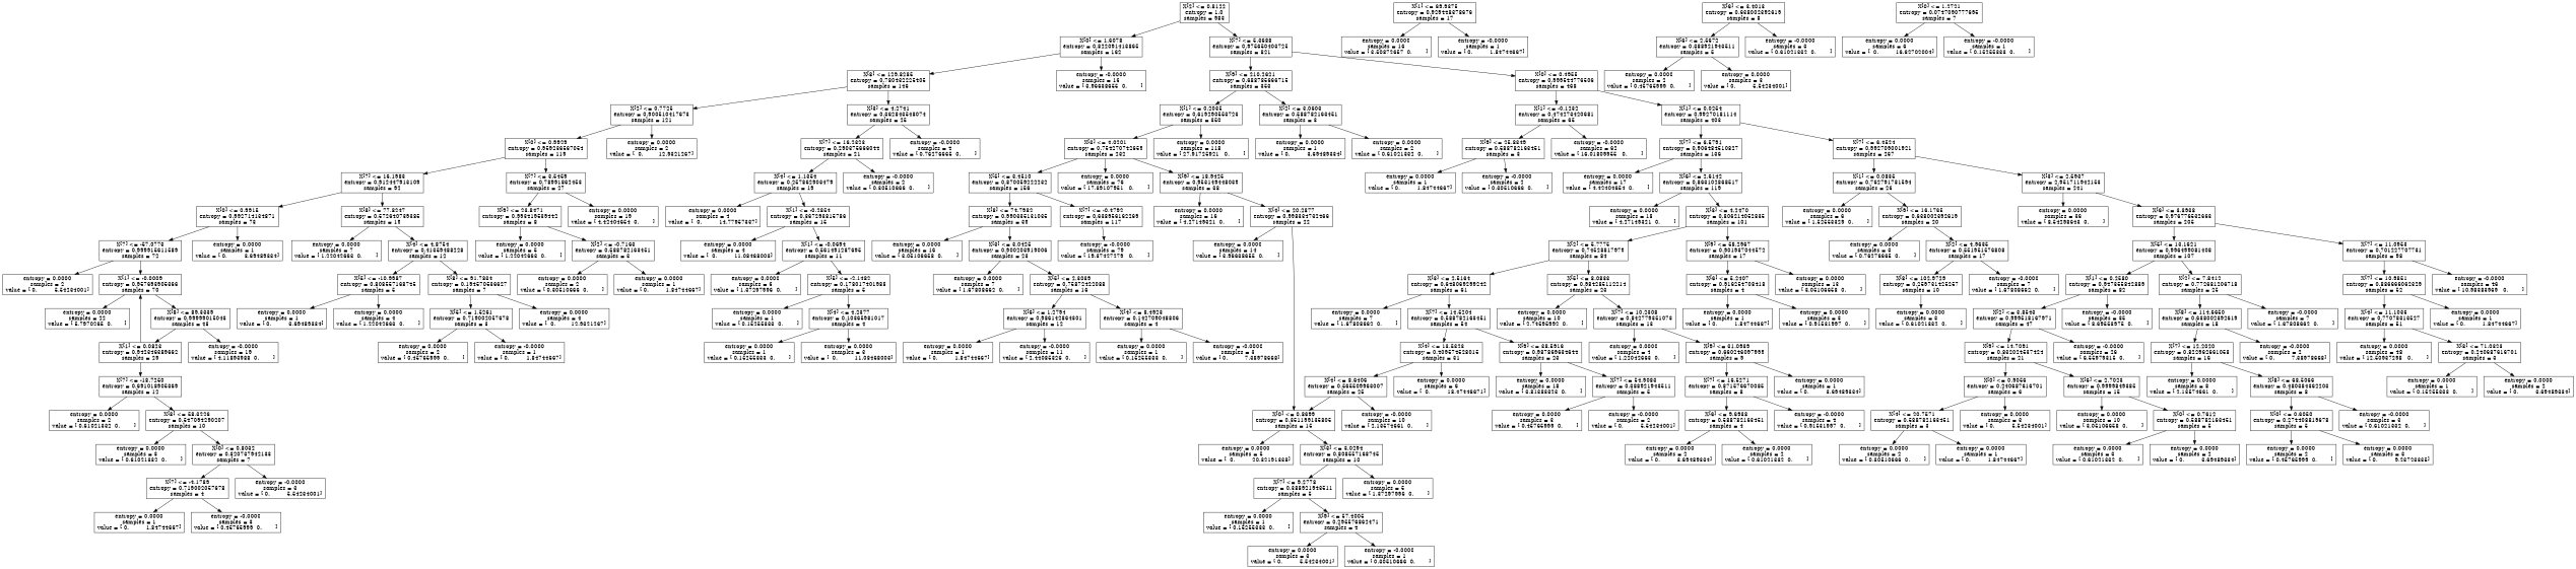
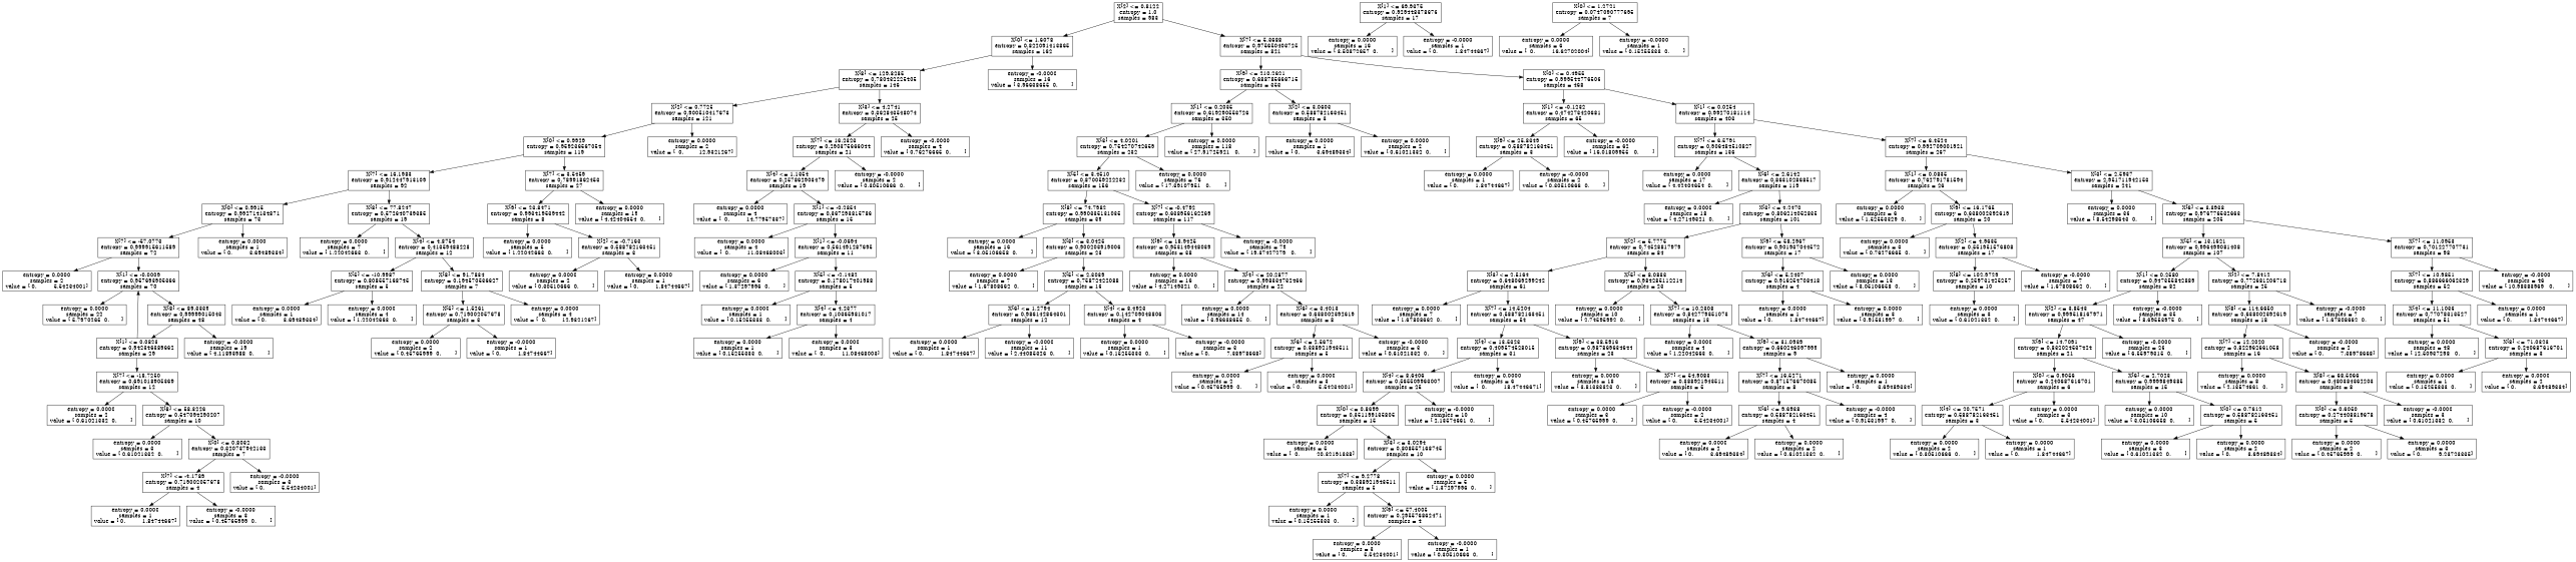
  digraph {
    node [shape=box]
    n1 [label="X[2] <= 0.8122\nentropy = 1.0\nsamples = 983"]
    n2 [label="X[0] <= 1.6078\nentropy = 0.822091413865\nsamples = 162"]
    n3 [label="X[7] <= 5.3688\nentropy = 0.975650403725\nsamples = 821"]
    n4 [label="X[8] <= 129.8285\nentropy = 0.780432225405\nsamples = 146"]
    n5 [label="entropy = -0.0000\nsamples = 16\nvalue = [ 3.96638655  0.        ]"]
    n6 [label="X[9] <= 210.2621\nentropy = 0.688785666715\nsamples = 353"]
    n7 [label="X[0] <= 0.4955\nentropy = 0.999544776506\nsamples = 468"]
    n8 [label="X[2] <= 0.7725\nentropy = 0.900510417673\nsamples = 121"]
    n9 [label="X[3] <= 4.2741\nentropy = 0.362843548074\nsamples = 25"]
    n10 [label="X[0] <= 0.9929\nentropy = 0.959236567054\nsamples = 119"]
    n11 [label="entropy = 0.0000\nsamples = 2\nvalue = [  0.         12.9321267]"]
    n12 [label="X[7] <= 16.2323\nentropy = 0.290375666044\nsamples = 21"]
    n13 [label="entropy = -0.0000\nsamples = 4\nvalue = [ 0.76276665  0.        ]"]
    n14 [label="X[7] <= 16.1983\nentropy = 0.912447913109\nsamples = 92"]
    n15 [label="X[7] <= 3.5459\nentropy = 0.78991862453\nsamples = 27"]
    n16 [label="X[0] <= 0.9915\nentropy = 0.992714134871\nsamples = 73"]
    n17 [label="X[8] <= 77.8247\nentropy = 0.572640739385\nsamples = 19"]
    n18 [label="X[9] <= 23.8471\nentropy = 0.993419539442\nsamples = 8"]
    n19 [label="entropy = 0.0000\nsamples = 19\nvalue = [ 4.42404654  0.        ]"]
    n20 [label="X[7] <= -57.0773\nentropy = 0.999915611589\nsamples = 72"]
    n21 [label="entropy = 0.0000\nsamples = 1\nvalue = [ 0.          3.69489334]"]
    n22 [label="entropy = 0.0000\nsamples = 7\nvalue = [ 1.22042663  0.        ]"]
    n23 [label="X[4] <= 4.8754\nentropy = 0.41359488228\nsamples = 12"]
    n24 [label="entropy = 0.0000\nsamples = 2\nvalue = [ 0.          5.54234001]"]
    n25 [label="X[1] <= -0.0009\nentropy = 0.957693905366\nsamples = 70"]
    n26 [label="entropy = 0.0000\nsamples = 22\nvalue = [ 5.7970265  0.       ]"]
    n27 [label="X[8] <= 89.3339\nentropy = 0.99999015043\nsamples = 48"]
    n28 [label="X[1] <= 0.0823\nentropy = 0.942346389662\nsamples = 29"]
    n29 [label="entropy = -0.0000\nsamples = 19\nvalue = [ 4.11893988  0.        ]"]
    n30 [label="X[7] <= -18.7250\nentropy = 0.691018905369\nsamples = 12"]
    n31 [label="entropy = 0.0000\nsamples = 2\nvalue = [ 0.61021332  0.        ]"]
    n32 [label="X[8] <= 58.3226\nentropy = 0.547094290207\nsamples = 10"]
    n33 [label="X[1] <= 69.9375\nentropy = 0.929448378676\nsamples = 17"]
    n34 [label="entropy = 0.0000\nsamples = 16\nvalue = [ 3.50872657  0.        ]"]
    n35 [label="entropy = -0.0000\nsamples = 1\nvalue = [ 0.          1.84744667]"]
    n36 [label="entropy = 0.0000\nsamples = 3\nvalue = [ 0.61021332  0.        ]"]
    n37 [label="X[0] <= 0.8032\nentropy = 0.320737942133\nsamples = 7"]
    n38 [label="X[7] <= -4.1789\nentropy = 0.719002057678\nsamples = 4"]
    n39 [label="entropy = -0.0000\nsamples = 3\nvalue = [ 0.          5.54234001]"]
    n40 [label="entropy = 0.0000\nsamples = 1\nvalue = [ 0.          1.84744667]"]
    n41 [label="entropy = -0.0000\nsamples = 3\nvalue = [ 0.45765999  0.        ]"]
    n42 [label="X[5] <= -10.9987\nentropy = 0.808557168745\nsamples = 5"]
    n43 [label="X[8] <= 91.7834\nentropy = 0.194570536627\nsamples = 7"]
    n44 [label="entropy = 0.0000\nsamples = 1\nvalue = [ 0.          3.69489334]"]
    n45 [label="entropy = 0.0000\nsamples = 4\nvalue = [ 1.22042663  0.        ]"]
    n46 [label="X[5] <= 1.5261\nentropy = 0.719002057678\nsamples = 3"]
    n47 [label="entropy = 0.0000\nsamples = 4\nvalue = [  0.         12.9321267]"]
    n48 [label="entropy = 0.0000\nsamples = 2\nvalue = [ 0.45765999  0.        ]"]
    n49 [label="entropy = -0.0000\nsamples = 1\nvalue = [ 0.          1.84744667]"]
    n50 [label="entropy = 0.0000\nsamples = 5\nvalue = [ 1.22042663  0.        ]"]
    n51 [label="X[2] <= -0.7163\nentropy = 0.588782163451\nsamples = 3"]
    n52 [label="entropy = 0.0000\nsamples = 2\nvalue = [ 0.30510666  0.        ]"]
    n53 [label="entropy = 0.0000\nsamples = 1\nvalue = [ 0.          1.84744667]"]
    n54 [label="X[4] <= 1.1354\nentropy = 0.257862903479\nsamples = 19"]
    n55 [label="entropy = -0.0000\nsamples = 2\nvalue = [ 0.30510666  0.        ]"]
    n56 [label="entropy = 0.0000\nsamples = 4\nvalue = [  0.          14.77957337]"]
    n57 [label="X[1] <= -0.2854\nentropy = 0.367293815786\nsamples = 15"]
    n58 [label="entropy = 0.0000\nsamples = 4\nvalue = [  0.          11.08468003]"]
    n59 [label="X[1] <= -0.0694\nentropy = 0.561491287695\nsamples = 11"]
    n60 [label="entropy = 0.0000\nsamples = 6\nvalue = [ 1.37297996  0.        ]"]
    n61 [label="X[5] <= -2.1482\nentropy = 0.178017401988\nsamples = 5"]
    n62 [label="entropy = 0.0000\nsamples = 1\nvalue = [ 0.15255333  0.        ]"]
    n63 [label="X[4] <= 4.2377\nentropy = 0.10365981017\nsamples = 4"]
    n64 [label="entropy = 0.0000\nsamples = 1\nvalue = [ 0.15255333  0.        ]"]
    n65 [label="entropy = 0.0000\nsamples = 3\nvalue = [  0.          11.08468003]"]
    n66 [label="X[1] <= 0.2035\nentropy = 0.619290553726\nsamples = 350"]
    n67 [label="X[2] <= 3.0603\nentropy = 0.588782163451\nsamples = 3"]
    n68 [label="X[1] <= -0.1232\nentropy = 0.474273420681\nsamples = 65"]
    n69 [label="X[1] <= 0.0254\nentropy = 0.99270181114\nsamples = 403"]
    n70 [label="X[3] <= 4.0201\nentropy = 0.754270742659\nsamples = 232"]
    n71 [label="entropy = 0.0000\nsamples = 118\nvalue = [ 27.91725921   0.        ]"]
    n72 [label="entropy = 0.0000\nsamples = 1\nvalue = [ 0.          3.69489334]"]
    n73 [label="entropy = 0.0000\nsamples = 2\nvalue = [ 0.61021332  0.        ]"]
    n74 [label="X[5] <= 3.4510\nentropy = 0.870059222232\nsamples = 156"]
    n75 [label="entropy = 0.0000\nsamples = 76\nvalue = [ 17.39107951   0.        ]"]
    n76 [label="X[8] <= 74.7982\nentropy = 0.990335131035\nsamples = 39"]
    n77 [label="X[7] <= -0.4792\nentropy = 0.638956162269\nsamples = 117"]
    n78 [label="entropy = 0.0000\nsamples = 16\nvalue = [ 3.05106658  0.        ]"]
    n79 [label="X[3] <= 3.0425\nentropy = 0.900203919006\nsamples = 23"]
    n80 [label="X[9] <= 18.9425\nentropy = 0.953149448039\nsamples = 38"]
    n81 [label="entropy = -0.0000\nsamples = 79\nvalue = [ 19.37427279   0.        ]"]
    n82 [label="entropy = 0.0000\nsamples = 7\nvalue = [ 1.67808662  0.        ]"]
    n83 [label="X[5] <= 2.3039\nentropy = 0.75872422088\nsamples = 16"]
    n84 [label="X[6] <= 1.2794\nentropy = 0.986142864301\nsamples = 12"]
    n85 [label="X[4] <= 8.4923\nentropy = 0.142709048806\nsamples = 4"]
    n86 [label="entropy = 0.0000\nsamples = 1\nvalue = [ 0.          1.84744667]"]
    n87 [label="entropy = -0.0000\nsamples = 11\nvalue = [ 2.44085326  0.        ]"]
    n88 [label="entropy = 0.0000\nsamples = 1\nvalue = [ 0.15255333  0.        ]"]
    n89 [label="entropy = -0.0000\nsamples = 3\nvalue = [ 0.          7.38978668]"]
    n90 [label="entropy = 0.0000\nsamples = 16\nvalue = [ 4.27149321  0.        ]"]
    n91 [label="X[4] <= 20.2877\nentropy = 0.998334732466\nsamples = 22"]
    n92 [label="entropy = 0.0000\nsamples = 14\nvalue = [ 3.96638655  0.        ]"]
    n93 [label="X[6] <= 3.4013\nentropy = 0.638002392619\nsamples = 8"]
    n94 [label="X[6] <= 2.5672\nentropy = 0.388921943511\nsamples = 5"]
    n95 [label="entropy = -0.0000\nsamples = 3\nvalue = [ 0.61021332  0.        ]"]
    n96 [label="entropy = 0.0000\nsamples = 2\nvalue = [ 0.45765999  0.        ]"]
    n97 [label="entropy = 0.0000\nsamples = 3\nvalue = [ 0.          5.54234001]"]
    n98 [label="X[9] <= 25.8349\nentropy = 0.588782163451\nsamples = 3"]
    n99 [label="entropy = -0.0000\nsamples = 62\nvalue = [ 16.01809955   0.        ]"]
    n100 [label="X[7] <= 6.5791\nentropy = 0.906484510827\nsamples = 136"]
    n101 [label="X[7] <= 6.4524\nentropy = 0.992709001921\nsamples = 267"]
    n102 [label="entropy = 0.0000\nsamples = 1\nvalue = [ 0.          1.84744667]"]
    n103 [label="entropy = -0.0000\nsamples = 2\nvalue = [ 0.30510666  0.        ]"]
    n104 [label="entropy = 0.0000\nsamples = 17\nvalue = [ 4.42404654  0.        ]"]
    n105 [label="X[6] <= 2.6142\nentropy = 0.863102868517\nsamples = 119"]
    n106 [label="X[1] <= 0.0835\nentropy = 0.762791781594\nsamples = 26"]
    n107 [label="X[3] <= 2.5937\nentropy = 2.951711942153\nsamples = 241"]
    n108 [label="entropy = 0.0000\nsamples = 18\nvalue = [ 4.27149321  0.        ]"]
    n109 [label="X[3] <= 4.2470\nentropy = 0.806214052835\nsamples = 101"]
    n110 [label="X[2] <= 5.7775\nentropy = 0.74528817979\nsamples = 84"]
    n111 [label="X[9] <= 58.2967\nentropy = 0.901937044572\nsamples = 17"]
    n112 [label="X[3] <= 2.5164\nentropy = 0.648069299242\nsamples = 61"]
    n113 [label="X[5] <= 8.0833\nentropy = 0.984285112214\nsamples = 23"]
    n114 [label="X[6] <= 5.2407\nentropy = 0.916254708418\nsamples = 4"]
    n115 [label="entropy = 0.0000\nsamples = 13\nvalue = [ 3.05106658  0.        ]"]
    n116 [label="entropy = 0.0000\nsamples = 7\nvalue = [ 1.67808662  0.        ]"]
    n117 [label="X[7] <= 14.5204\nentropy = 0.588782163451\nsamples = 54"]
    n118 [label="entropy = 0.0000\nsamples = 10\nvalue = [ 2.74595992  0.        ]"]
    n119 [label="X[7] <= 10.2308\nentropy = 0.842779351073\nsamples = 13"]
    n120 [label="X[4] <= 13.5323\nentropy = 0.409574528015\nsamples = 31"]
    n121 [label="X[9] <= 38.5916\nentropy = 0.987869634644\nsamples = 23"]
    n122 [label="X[4] <= 8.6406\nentropy = 0.565509963007\nsamples = 25"]
    n123 [label="entropy = 0.0000\nsamples = 6\nvalue = [  0.          18.47446671]"]
    n124 [label="entropy = 0.0000\nsamples = 18\nvalue = [ 3.81383323  0.        ]"]
    n125 [label="X[7] <= 54.9083\nentropy = 0.388921943511\nsamples = 5"]
    n126 [label="X[0] <= 0.8699\nentropy = 0.351199135805\nsamples = 15"]
    n127 [label="entropy = -0.0000\nsamples = 10\nvalue = [ 2.13574661  0.        ]"]
    n128 [label="entropy = 0.0000\nsamples = 5\nvalue = [  0.          20.32191338]"]
    n129 [label="X[3] <= 3.0294\nentropy = 0.808557168745\nsamples = 10"]
    n130 [label="X[7] <= 9.2778\nentropy = 0.388921943511\nsamples = 5"]
    n131 [label="entropy = 0.0000\nsamples = 5\nvalue = [ 1.37297996  0.        ]"]
    n132 [label="entropy = 0.0000\nsamples = 1\nvalue = [ 0.15255333  0.        ]"]
    n133 [label="X[9] <= 57.4005\nentropy = 0.295576862471\nsamples = 4"]
    n134 [label="entropy = 0.0000\nsamples = 3\nvalue = [ 0.          5.54234001]"]
    n135 [label="entropy = -0.0000\nsamples = 1\nvalue = [ 0.30510666  0.        ]"]
    n136 [label="entropy = 0.0000\nsamples = 3\nvalue = [ 0.45765999  0.        ]"]
    n137 [label="entropy = -0.0000\nsamples = 2\nvalue = [ 0.          5.54234001]"]
    n138 [label="entropy = 0.0000\nsamples = 4\nvalue = [ 1.22042663  0.        ]"]
    n139 [label="X[9] <= 31.0939\nentropy = 0.660246097999\nsamples = 9"]
    n140 [label="X[7] <= 16.5271\nentropy = 0.871576670085\nsamples = 8"]
    n141 [label="entropy = 0.0000\nsamples = 1\nvalue = [ 0.          3.69489334]"]
    n142 [label="X[6] <= 9.6938\nentropy = 0.588782163451\nsamples = 4"]
    n143 [label="entropy = -0.0000\nsamples = 4\nvalue = [ 0.91531997  0.        ]"]
    n144 [label="entropy = 0.0000\nsamples = 2\nvalue = [ 0.          3.69489334]"]
    n145 [label="entropy = 0.0000\nsamples = 2\nvalue = [ 0.61021332  0.        ]"]
    n146 [label="entropy = 0.0000\nsamples = 1\nvalue = [ 0.          1.84744667]"]
    n147 [label="entropy = 0.0000\nsamples = 3\nvalue = [ 0.91531997  0.        ]"]
    n148 [label="entropy = 0.0000\nsamples = 6\nvalue = [ 1.52553329  0.        ]"]
    n149 [label="X[9] <= 16.1765\nentropy = 0.638002392619\nsamples = 20"]
    n150 [label="entropy = 0.0000\nsamples = 36\nvalue = [ 8.54298643  0.        ]"]
    n151 [label="X[6] <= 3.3938\nentropy = 0.976776532663\nsamples = 205"]
    n152 [label="entropy = 0.0000\nsamples = 3\nvalue = [ 0.76276665  0.        ]"]
    n153 [label="X[2] <= 4.9635\nentropy = 0.551951576808\nsamples = 17"]
    n154 [label="X[8] <= 102.9729\nentropy = 0.259731425257\nsamples = 10"]
    n155 [label="entropy = -0.0000\nsamples = 7\nvalue = [ 1.67808662  0.        ]"]
    n156 [label="entropy = 0.0000\nsamples = 3\nvalue = [ 0.61021332  0.        ]"]
    n157 [label="X[0] <= 1.2721\nentropy = 0.0747090777695\nsamples = 7"]
    n158 [label="entropy = 0.0000\nsamples = 6\nvalue = [  0.          16.62702004]"]
    n159 [label="entropy = -0.0000\nsamples = 1\nvalue = [ 0.15255333  0.        ]"]
    n160 [label="X[5] <= 13.1621\nentropy = 0.996499081408\nsamples = 107"]
    n161 [label="X[7] <= 11.0953\nentropy = 0.701227707731\nsamples = 98"]
    n162 [label="X[1] <= 0.2580\nentropy = 0.947355842889\nsamples = 82"]
    n163 [label="X[2] <= 7.8412\nentropy = 0.772681206718\nsamples = 25"]
    n164 [label="X[7] <= 10.9851\nentropy = 0.886666062329\nsamples = 52"]
    n165 [label="entropy = -0.0000\nsamples = 46\nvalue = [ 10.98383969   0.        ]"]
    n166 [label="X[2] <= 3.8543\nentropy = 0.999518167971\nsamples = 47"]
    n167 [label="entropy = -0.0000\nsamples = 35\nvalue = [ 8.69553975  0.        ]"]
    n168 [label="X[8] <= 114.6650\nentropy = 0.638002392619\nsamples = 18"]
    n169 [label="entropy = -0.0000\nsamples = 7\nvalue = [ 1.67808662  0.        ]"]
    n170 [label="X[9] <= 14.7091\nentropy = 0.832024537424\nsamples = 21"]
    n171 [label="entropy = -0.0000\nsamples = 26\nvalue = [ 6.55979315  0.        ]"]
    n172 [label="X[0] <= 0.9056\nentropy = 0.240687616701\nsamples = 6"]
    n173 [label="X[6] <= 2.7023\nentropy = 0.9999849385\nsamples = 15"]
    n174 [label="X[4] <= 20.7571\nentropy = 0.588782163451\nsamples = 3"]
    n175 [label="entropy = 0.0000\nsamples = 3\nvalue = [ 0.          5.54234001]"]
    n176 [label="entropy = 0.0000\nsamples = 10\nvalue = [ 3.05106658  0.        ]"]
    n177 [label="X[0] <= 0.7612\nentropy = 0.588782163451\nsamples = 5"]
    n178 [label="entropy = 0.0000\nsamples = 2\nvalue = [ 0.30510666  0.        ]"]
    n179 [label="entropy = 0.0000\nsamples = 1\nvalue = [ 0.          1.84744667]"]
    n180 [label="entropy = 0.0000\nsamples = 3\nvalue = [ 0.61021332  0.        ]"]
    n181 [label="entropy = 0.0000\nsamples = 2\nvalue = [ 0.          3.69489334]"]
    n182 [label="X[7] <= 12.2020\nentropy = 0.822962661058\nsamples = 16"]
    n183 [label="entropy = -0.0000\nsamples = 2\nvalue = [ 0.          7.38978668]"]
    n184 [label="entropy = 0.0000\nsamples = 8\nvalue = [ 2.13574661  0.        ]"]
    n185 [label="X[8] <= 68.5066\nentropy = 0.480384362203\nsamples = 8"]
    n186 [label="X[0] <= 0.6050\nentropy = 0.274408819678\nsamples = 5"]
    n187 [label="entropy = -0.0000\nsamples = 3\nvalue = [ 0.61021332  0.        ]"]
    n188 [label="entropy = 0.0000\nsamples = 2\nvalue = [ 0.45765999  0.        ]"]
    n189 [label="entropy = 0.0000\nsamples = 3\nvalue = [ 0.          9.23723335]"]
    n190 [label="X[4] <= 11.1036\nentropy = 0.77078313527\nsamples = 51"]
    n191 [label="entropy = 0.0000\nsamples = 1\nvalue = [ 0.          1.84744667]"]
    n192 [label="entropy = 0.0000\nsamples = 48\nvalue = [ 12.50937298   0.        ]"]
    n193 [label="X[8] <= 71.0323\nentropy = 0.240687616701\nsamples = 3"]
    n194 [label="entropy = 0.0000\nsamples = 1\nvalue = [ 0.15255333  0.        ]"]
    n195 [label="entropy = 0.0000\nsamples = 2\nvalue = [ 0.          3.69489334]"]
    n1 -> n2
    n1 -> n3
    n2 -> n4
    n2 -> n5
    n3 -> n6
    n3 -> n7
    n4 -> n8
    n4 -> n9
    n6 -> n66
    n6 -> n67
    n7 -> n68
    n7 -> n69
    n8 -> n10
    n8 -> n11
    n9 -> n12
    n9 -> n13
    n10 -> n14
    n10 -> n15
    n12 -> n54
    n12 -> n55
    n14 -> n16
    n14 -> n17
    n15 -> n18
    n15 -> n19
    n16 -> n20
    n16 -> n21
    n17 -> n22
    n17 -> n23
    n18 -> n50
    n18 -> n51
    n20 -> n24
    n20 -> n25
    n23 -> n42
    n23 -> n43
    n25 -> n26
    n25 -> n27
    n27 -> n28
    n27 -> n29
    n28 -> n25
    n28 -> n30
    n30 -> n31
    n30 -> n32
    n32 -> n36
    n32 -> n37
    n33 -> n34
    n33 -> n35
    n37 -> n38
    n37 -> n39
    n38 -> n40
    n38 -> n41
    n42 -> n44
    n42 -> n45
    n43 -> n46
    n43 -> n47
    n46 -> n48
    n46 -> n49
    n51 -> n52
    n51 -> n53
    n54 -> n56
    n54 -> n57
    n57 -> n58
    n57 -> n59
    n59 -> n60
    n59 -> n61
    n61 -> n62
    n61 -> n63
    n63 -> n64
    n63 -> n65
    n66 -> n70
    n66 -> n71
    n67 -> n72
    n67 -> n73
    n68 -> n98
    n68 -> n99
    n69 -> n100
    n69 -> n101
    n70 -> n74
    n70 -> n75
    n74 -> n76
    n74 -> n77
    n76 -> n78
    n76 -> n79
-   n70 -> n80
+   n77 -> n80
    n77 -> n81
    n79 -> n82
    n79 -> n83
    n80 -> n90
    n80 -> n91
    n83 -> n84
    n83 -> n85
    n84 -> n86
    n84 -> n87
    n85 -> n88
    n85 -> n89
    n91 -> n92
-   n91 -> n126
+   n91 -> n93
    n93 -> n94
    n93 -> n95
    n94 -> n96
    n94 -> n97
    n98 -> n102
    n98 -> n103
    n100 -> n104
    n100 -> n105
    n101 -> n106
    n101 -> n107
    n105 -> n108
    n105 -> n109
    n106 -> n148
    n106 -> n149
    n107 -> n150
    n107 -> n151
    n109 -> n110
    n109 -> n111
    n110 -> n112
    n110 -> n113
    n111 -> n114
    n111 -> n115
    n112 -> n116
    n112 -> n117
    n113 -> n118
    n113 -> n119
    n114 -> n146
    n114 -> n147
    n117 -> n120
    n117 -> n121
    n119 -> n138
    n119 -> n139
    n120 -> n122
    n120 -> n123
    n121 -> n124
    n121 -> n125
    n122 -> n126
    n122 -> n127
    n125 -> n136
    n125 -> n137
    n126 -> n128
    n126 -> n129
    n129 -> n130
    n129 -> n131
    n130 -> n132
    n130 -> n133
    n133 -> n134
    n133 -> n135
    n139 -> n140
    n139 -> n141
    n140 -> n142
    n140 -> n143
    n142 -> n144
    n142 -> n145
    n149 -> n152
    n149 -> n153
    n151 -> n160
    n151 -> n161
    n153 -> n154
    n153 -> n155
    n154 -> n156
    n157 -> n158
    n157 -> n159
    n160 -> n162
    n160 -> n163
    n161 -> n164
    n161 -> n165
    n162 -> n166
    n162 -> n167
    n163 -> n168
    n163 -> n169
    n164 -> n190
    n164 -> n191
    n166 -> n170
    n166 -> n171
    n168 -> n182
    n168 -> n183
    n170 -> n172
    n170 -> n173
    n172 -> n174
    n172 -> n175
    n173 -> n176
    n173 -> n177
    n174 -> n178
    n174 -> n179
    n177 -> n180
    n177 -> n181
    n182 -> n184
    n182 -> n185
    n185 -> n186
    n185 -> n187
    n186 -> n188
    n186 -> n189
    n190 -> n192
    n190 -> n193
    n193 -> n194
    n193 -> n195
  }
